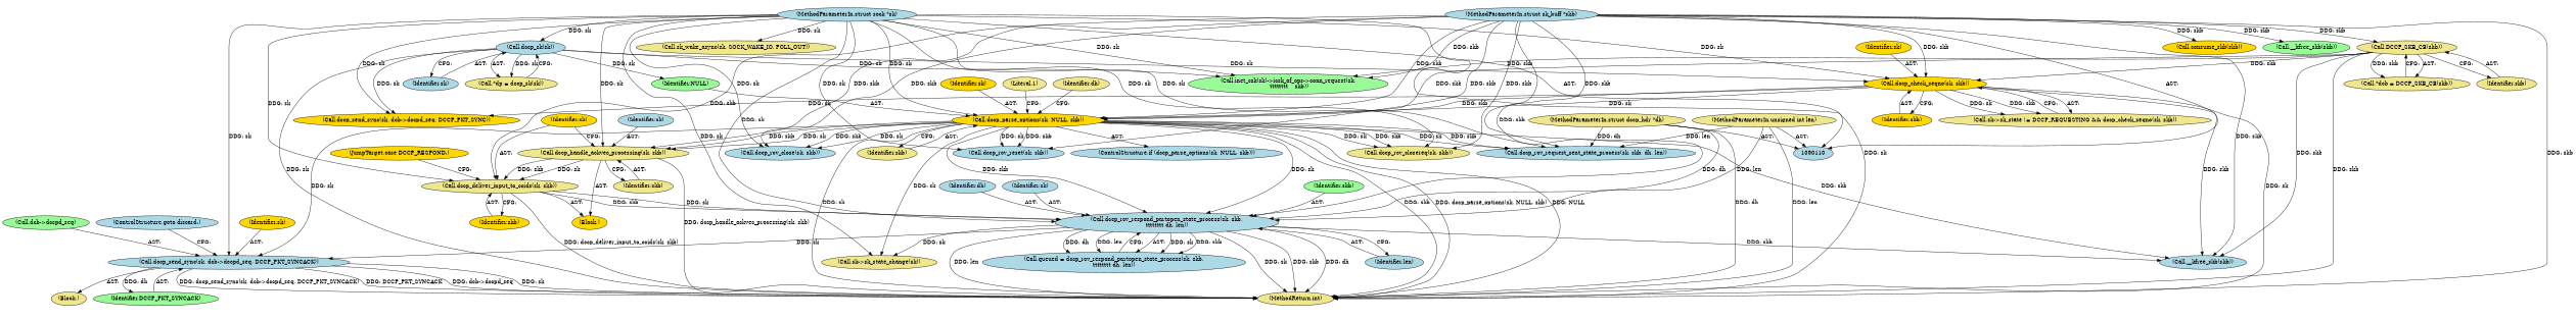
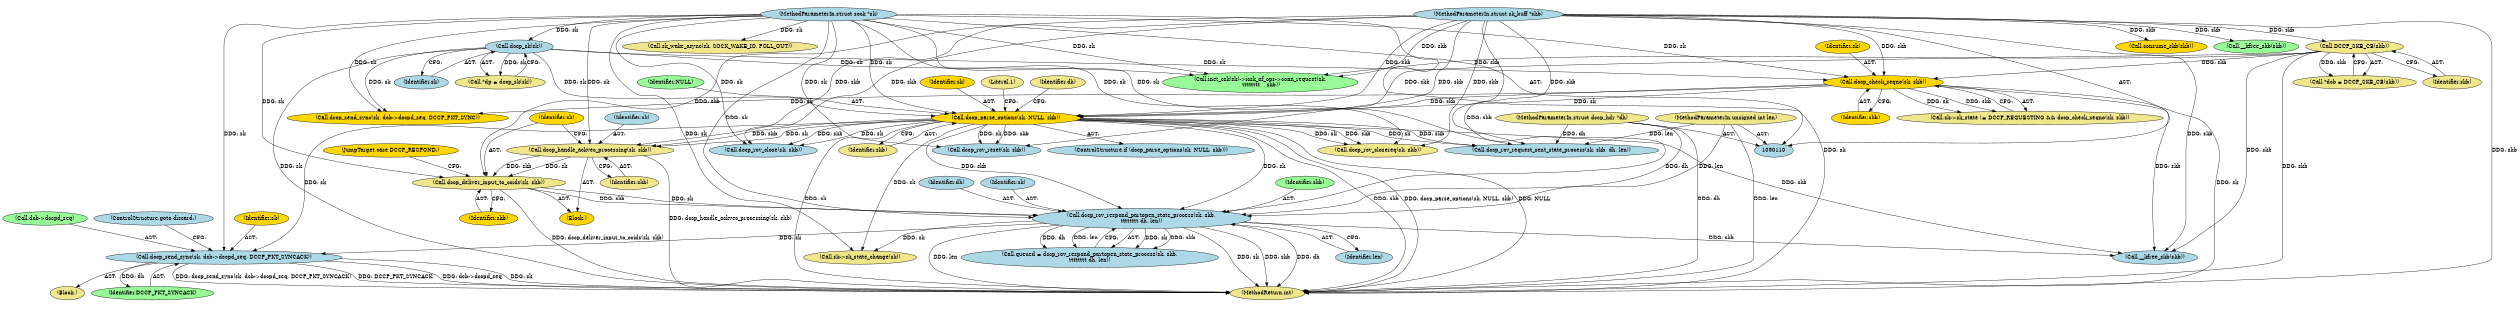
  digraph {
    node [fillcolor=lightblue style=filled]
    n1 [label="(Call,dccp_send_sync(sk, dcb->dccpd_seq, DCCP_PKT_SYNCACK))"]
    n2 [fillcolor=khaki label="(MethodReturn,int)"]
    n3 [fillcolor=khaki label="(Block,)"]
    n4 [fillcolor=palegreen label="(Identifier,DCCP_PKT_SYNCACK)"]
    n5 [fillcolor=gold label="(Call,dccp_parse_options(sk, NULL, skb))"]
    n6 [label="(Call,dccp_rcv_respond_partopen_state_process(sk, skb,\n\t\t\t\t\t\t\t\t dh, len))"]
    n7 [fillcolor=khaki label="(Call,dccp_handle_ackvec_processing(sk, skb))"]
    n8 [label="(ControlStructure,if (dccp_parse_options(sk, NULL, skb)))"]
    n9 [label="(Call,dccp_rcv_close(sk, skb))"]
    n10 [label="(Call,__kfree_skb(skb))"]
    n11 [label="(Call,dccp_rcv_reset(sk, skb))"]
    n12 [fillcolor=khaki label="(Identifier,skb)"]
    n13 [fillcolor=khaki label="(Call,sk->sk_state_change(sk))"]
    n14 [fillcolor=khaki label="(Call,dccp_rcv_closereq(sk, skb))"]
    n15 [label="(Call,dccp_rcv_request_sent_state_process(sk, skb, dh, len))"]
    n16 [label="(Identifier,len)"]
    n17 [label="(Call,queued = dccp_rcv_respond_partopen_state_process(sk, skb,\n\t\t\t\t\t\t\t\t dh, len))"]
    n18 [fillcolor=khaki label="(Call,dccp_deliver_input_to_ccids(sk, skb))"]
    n19 [fillcolor=gold label="(Block,)"]
    n20 [fillcolor=khaki label="(Identifier,skb)"]
    n21 [fillcolor=gold label="(Call,dccp_check_seqno(sk, skb))"]
    n22 [fillcolor=gold label="(Identifier,skb)"]
    n23 [fillcolor=gold label="(Call,dccp_send_sync(sk, dcb->dccpd_seq, DCCP_PKT_SYNC))"]
    n24 [fillcolor=khaki label="(Call,sk->sk_state != DCCP_REQUESTING && dccp_check_seqno(sk, skb))"]
    n25 [label="(Call,dccp_sk(sk))"]
    n26 [label="(Identifier,sk)"]
    n27 [fillcolor=khaki label="(Call,*dp = dccp_sk(sk))"]
    n28 [fillcolor=palegreen label="(Call,inet_csk(sk)->icsk_af_ops->conn_request(sk,\n \t\t\t\t\t\t\t\t    skb))"]
    n29 [label="(MethodParameterIn,struct sock *sk)"]
    n30 [fillcolor=khaki label="(Call,sk_wake_async(sk, SOCK_WAKE_IO, POLL_OUT))"]
    n31 [label=1090110]
    n32 [fillcolor=gold label="(Identifier,skb)"]
    n33 [fillcolor=khaki label="(Call,DCCP_SKB_CB(skb))"]
    n34 [fillcolor=khaki label="(Call,*dcb = DCCP_SKB_CB(skb))"]
    n35 [fillcolor=khaki label="(Identifier,skb)"]
    n36 [label="(MethodParameterIn,struct sk_buff *skb)"]
    n37 [fillcolor=gold label="(Call,consume_skb(skb))"]
    n38 [fillcolor=palegreen label="(Call,__kfree_skb(skb))"]
    n39 [fillcolor=khaki label="(MethodParameterIn,struct dccp_hdr *dh)"]
    n40 [fillcolor=khaki label="(MethodParameterIn,unsigned int len)"]
    n41 [fillcolor=gold label="(Identifier,sk)"]
    n42 [label="(Identifier,sk)"]
    n43 [fillcolor=khaki label="(Identifier,dh)"]
    n44 [fillcolor=palegreen label="(Identifier,NULL)"]
    n45 [fillcolor=palegreen label="(Identifier,skb)"]
    n46 [label="(Identifier,dh)"]
    n47 [fillcolor=palegreen label="(Call,dcb->dccpd_seq)"]
    n48 [label="(ControlStructure,goto discard;)"]
    n49 [fillcolor=gold label="(JumpTarget,case DCCP_RESPOND:)"]
    n50 [label="(Identifier,sk)"]
    n51 [fillcolor=gold label="(Identifier,sk)"]
    n52 [fillcolor=gold label="(Identifier,sk)"]
    n53 [fillcolor=khaki label="(Literal,1)"]
    n54 [fillcolor=gold label="(Identifier,sk)"]
    n1 -> n2 [label="DDG: dcb->dccpd_seq"]
    n1 -> n2 [label="DDG: sk"]
    n1 -> n2 [label="DDG: dccp_send_sync(sk, dcb->dccpd_seq, DCCP_PKT_SYNCACK)"]
    n1 -> n2 [label="DDG: DCCP_PKT_SYNCACK"]
    n1 -> n3 [label="AST: "]
    n1 -> n4 [label="DDG: dh"]
    n4 -> n1 [label="AST: "]
    n5 -> n1 [label="DDG: sk"]
    n5 -> n2 [label="DDG: sk"]
    n5 -> n2 [label="DDG: skb"]
    n5 -> n2 [label="DDG: dccp_parse_options(sk, NULL, skb)"]
    n5 -> n2 [label="DDG: NULL"]
    n5 -> n6 [label="DDG: sk"]
    n5 -> n6 [label="DDG: skb"]
    n5 -> n7 [label="DDG: sk"]
    n5 -> n7 [label="DDG: skb"]
    n5 -> n8 [label="AST: "]
    n5 -> n9 [label="DDG: sk"]
    n5 -> n9 [label="DDG: skb"]
    n5 -> n10 [label="DDG: skb"]
    n5 -> n11 [label="DDG: sk"]
    n5 -> n11 [label="DDG: skb"]
    n5 -> n12 [label="CFG: "]
    n5 -> n13 [label="DDG: sk"]
    n5 -> n14 [label="DDG: sk"]
    n5 -> n14 [label="DDG: skb"]
    n5 -> n15 [label="DDG: sk"]
    n5 -> n15 [label="DDG: skb"]
    n6 -> n1 [label="DDG: sk"]
    n6 -> n2 [label="DDG: dh"]
    n6 -> n2 [label="DDG: len"]
    n6 -> n2 [label="DDG: sk"]
    n6 -> n2 [label="DDG: skb"]
    n6 -> n10 [label="DDG: skb"]
    n6 -> n13 [label="DDG: sk"]
    n6 -> n16 [label="CFG: "]
    n6 -> n17 [label="AST: "]
    n6 -> n17 [label="DDG: sk"]
    n6 -> n17 [label="DDG: skb"]
    n6 -> n17 [label="DDG: dh"]
    n6 -> n17 [label="DDG: len"]
    n7 -> n2 [label="DDG: dccp_handle_ackvec_processing(sk, skb)"]
    n7 -> n18 [label="DDG: sk"]
    n7 -> n18 [label="DDG: skb"]
    n7 -> n19 [label="AST: "]
    n7 -> n20 [label="CFG: "]
    n12 -> n5 [label="AST: "]
    n16 -> n6 [label="AST: "]
    n17 -> n6 [label="CFG: "]
    n18 -> n2 [label="DDG: dccp_deliver_input_to_ccids(sk, skb)"]
    n18 -> n6 [label="DDG: sk"]
    n18 -> n6 [label="DDG: skb"]
    n18 -> n19 [label="AST: "]
    n18 -> n32 [label="CFG: "]
    n20 -> n7 [label="AST: "]
    n21 -> n2 [label="DDG: sk"]
    n21 -> n5 [label="DDG: sk"]
    n21 -> n5 [label="DDG: skb"]
    n21 -> n10 [label="DDG: skb"]
    n21 -> n22 [label="CFG: "]
    n21 -> n23 [label="DDG: sk"]
    n21 -> n24 [label="AST: "]
    n21 -> n24 [label="DDG: sk"]
    n21 -> n24 [label="DDG: skb"]
    n22 -> n21 [label="AST: "]
    n24 -> n21 [label="CFG: "]
    n25 -> n2 [label="DDG: sk"]
-   n25 -> n44 [label="DDG: sk"]
+   n25 -> n5 [label="DDG: sk"]
    n25 -> n21 [label="DDG: sk"]
    n25 -> n23 [label="DDG: sk"]
    n25 -> n26 [label="CFG: "]
    n25 -> n27 [label="AST: "]
    n25 -> n27 [label="DDG: sk"]
    n25 -> n28 [label="DDG: sk"]
    n26 -> n25 [label="AST: "]
    n27 -> n25 [label="CFG: "]
    n29 -> n1 [label="DDG: sk"]
    n29 -> n2 [label="DDG: sk"]
    n29 -> n5 [label="DDG: sk"]
    n29 -> n6 [label="DDG: sk"]
    n29 -> n7 [label="DDG: sk"]
    n29 -> n9 [label="DDG: sk"]
    n29 -> n11 [label="DDG: sk"]
    n29 -> n13 [label="DDG: sk"]
    n29 -> n14 [label="DDG: sk"]
    n29 -> n15 [label="DDG: sk"]
    n29 -> n18 [label="DDG: sk"]
    n29 -> n21 [label="DDG: sk"]
    n29 -> n23 [label="DDG: sk"]
    n29 -> n25 [label="DDG: sk"]
    n29 -> n28 [label="DDG: sk"]
    n29 -> n30 [label="DDG: sk"]
    n29 -> n31 [label="AST: "]
    n32 -> n18 [label="AST: "]
    n33 -> n2 [label="DDG: skb"]
    n33 -> n5 [label="DDG: skb"]
    n33 -> n10 [label="DDG: skb"]
    n33 -> n21 [label="DDG: skb"]
    n33 -> n28 [label="DDG: skb"]
    n33 -> n34 [label="AST: "]
    n33 -> n34 [label="DDG: skb"]
    n33 -> n35 [label="CFG: "]
    n34 -> n33 [label="CFG: "]
    n35 -> n33 [label="AST: "]
    n36 -> n2 [label="DDG: skb"]
    n36 -> n5 [label="DDG: skb"]
    n36 -> n6 [label="DDG: skb"]
    n36 -> n7 [label="DDG: skb"]
    n36 -> n9 [label="DDG: skb"]
    n36 -> n10 [label="DDG: skb"]
    n36 -> n11 [label="DDG: skb"]
    n36 -> n14 [label="DDG: skb"]
    n36 -> n15 [label="DDG: skb"]
    n36 -> n18 [label="DDG: skb"]
    n36 -> n21 [label="DDG: skb"]
    n36 -> n28 [label="DDG: skb"]
    n36 -> n31 [label="AST: "]
    n36 -> n33 [label="DDG: skb"]
    n36 -> n37 [label="DDG: skb"]
    n36 -> n38 [label="DDG: skb"]
    n39 -> n2 [label="DDG: dh"]
    n39 -> n6 [label="DDG: dh"]
    n39 -> n15 [label="DDG: dh"]
    n39 -> n31 [label="AST: "]
    n40 -> n2 [label="DDG: len"]
    n40 -> n6 [label="DDG: len"]
    n40 -> n15 [label="DDG: len"]
    n40 -> n31 [label="AST: "]
    n41 -> n1 [label="AST: "]
    n42 -> n6 [label="AST: "]
    n43 -> n5 [label="CFG: "]
    n44 -> n5 [label="AST: "]
    n45 -> n6 [label="AST: "]
    n46 -> n6 [label="AST: "]
    n47 -> n1 [label="AST: "]
    n48 -> n1 [label="CFG: "]
    n49 -> n18 [label="CFG: "]
    n50 -> n7 [label="AST: "]
    n51 -> n5 [label="AST: "]
    n52 -> n21 [label="AST: "]
    n53 -> n5 [label="CFG: "]
    n54 -> n7 [label="CFG: "]
    n54 -> n18 [label="AST: "]
  }
